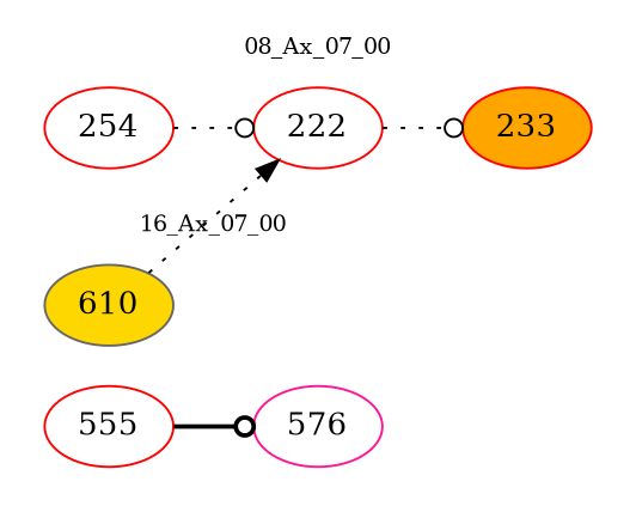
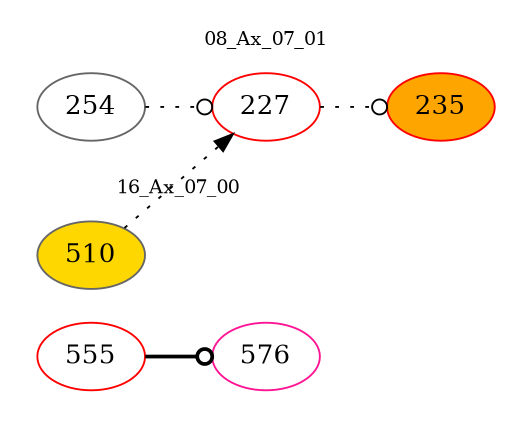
  digraph {
    rankdir=LR
    node [color=red fillcolor=white style=filled]
    edge [arrowhead=odot color=black style=dotted]
-   n1 [label=254]
-   n2 [label=222]
-   n3 [fillcolor=orange label=233]
-   n4 [color=gray40 fillcolor=gold label=610]
+   n1 [color=gray40 label=254]
+   n2 [label=227]
+   n3 [fillcolor=orange label=235]
+   n4 [color=gray40 fillcolor=gold label=510]
    n5 [label=555]
    n6 [color=deeppink label=576]
    subgraph cluster_1 {
      color=white
      fontsize=10
-     label="08_Ax_07_00"
+     label="08_Ax_07_01"
      n1
      n2
      n3
    }
    subgraph cluster_2 {
      color=white
      fontsize=10
      label="16_Ax_07_00"
      n4
      n5
      n6
    }
    n1 -> n2
    n2 -> n3
    n4 -> n2 [arrowhead=normal]
    n5 -> n6 [style=bold]
  }
